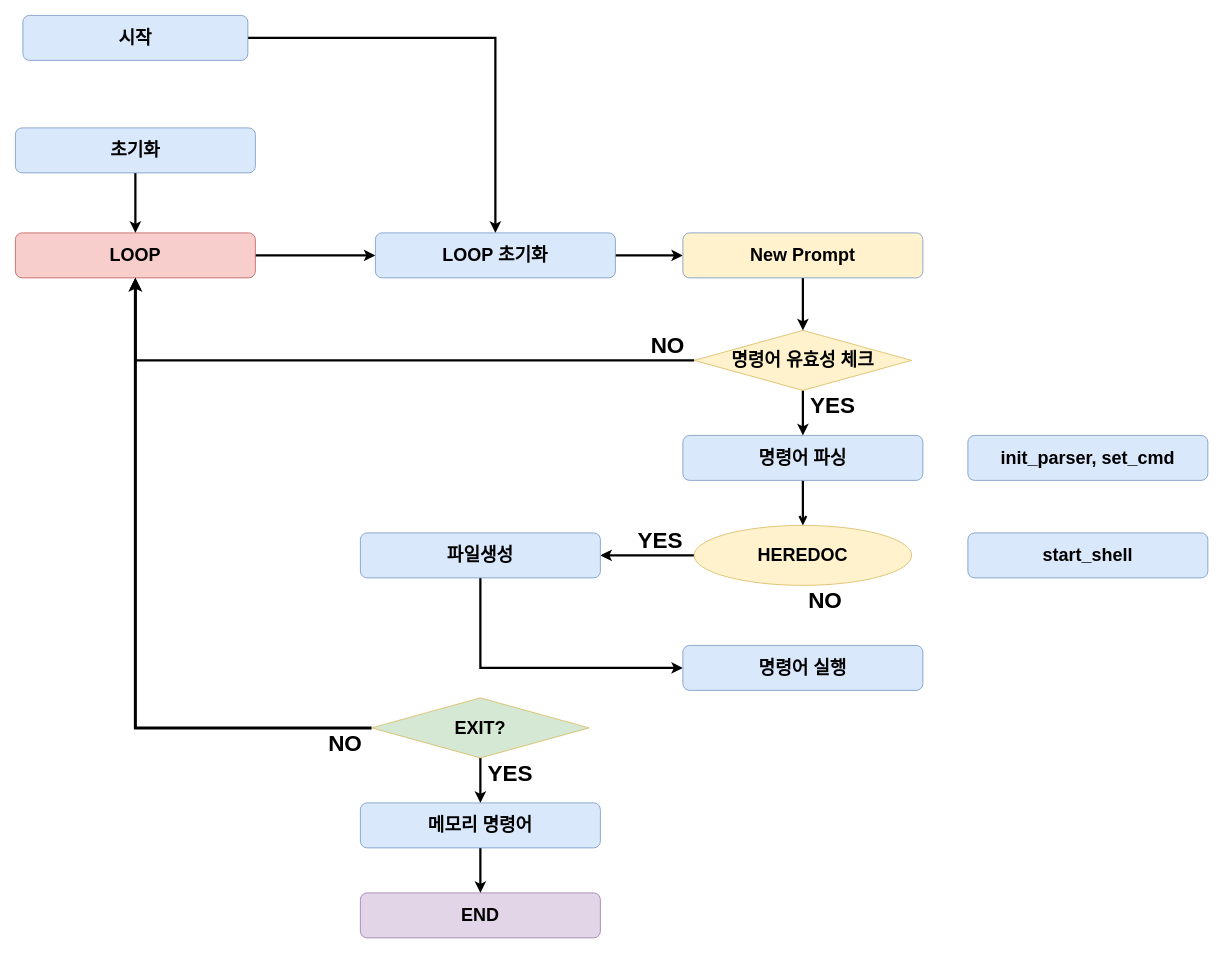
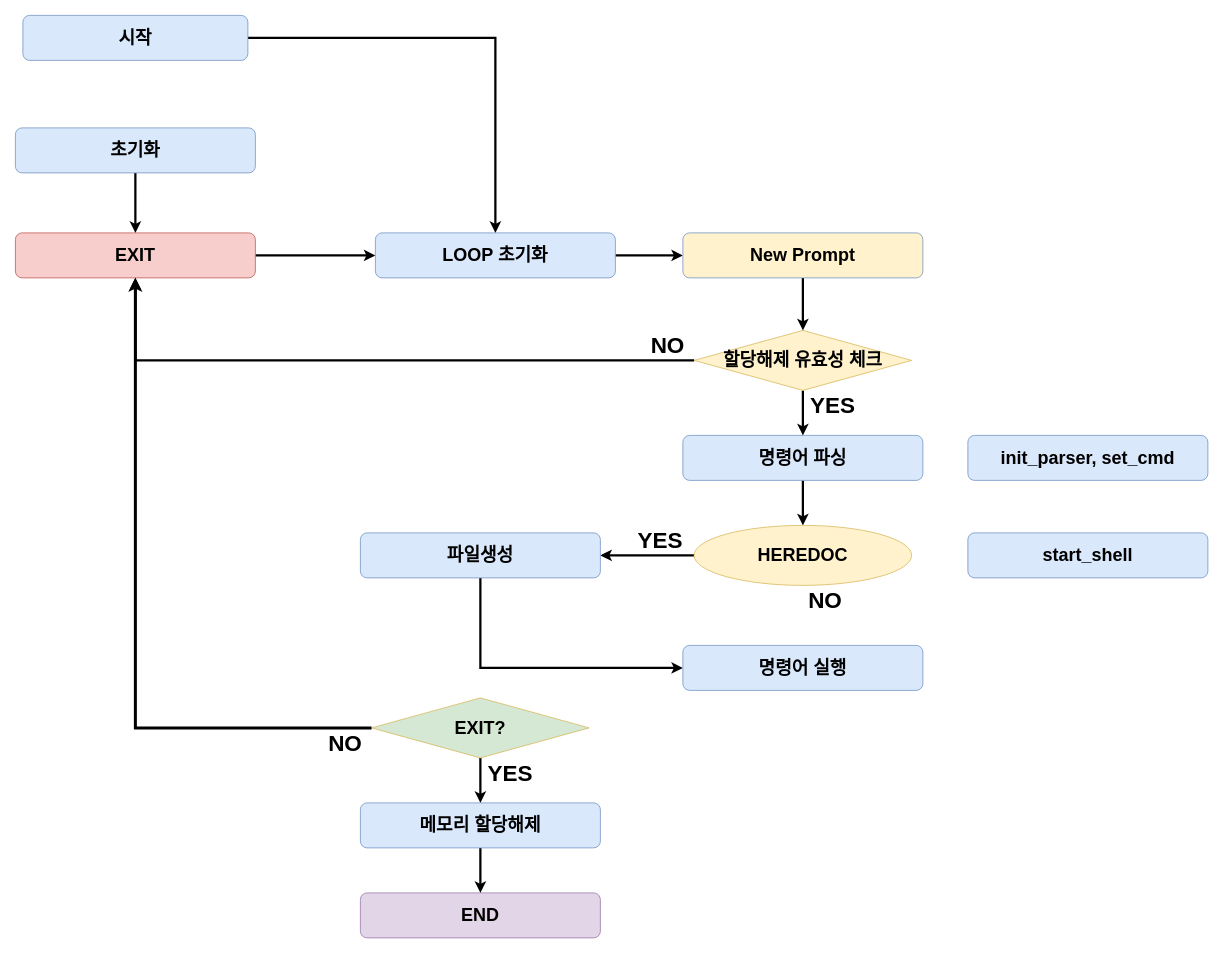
  <mxCell id="0" />
  <mxCell id="1" parent="0" />
  <mxCell id="2" value="" style="edgeStyle=orthogonalEdgeStyle;rounded=0;orthogonalLoop=1;jettySize=auto;html=1;strokeWidth=3;" parent="1" source="3" target="13" edge="1"><mxGeometry relative="1" as="geometry" /></mxCell>
  <mxCell id="3" value="&lt;span style=&quot;font-size: 24px&quot;&gt;&lt;b&gt;시작&lt;/b&gt;&lt;/span&gt;" style="rounded=1;whiteSpace=wrap;html=1;fillColor=#dae8fc;strokeColor=#6c8ebf;" parent="1" vertex="1"><mxGeometry x="30" y="20" width="300" height="60" as="geometry" /></mxCell>
  <mxCell id="4" value="" style="edgeStyle=orthogonalEdgeStyle;rounded=0;orthogonalLoop=1;jettySize=auto;html=1;fontSize=24;entryX=0.5;entryY=0;entryDx=0;entryDy=0;strokeWidth=3;" parent="1" source="5" target="9" edge="1"><mxGeometry relative="1" as="geometry" /></mxCell>
  <mxCell id="5" value="&lt;b&gt;초기화&lt;/b&gt;" style="whiteSpace=wrap;html=1;rounded=1;fontSize=24;fillColor=#dae8fc;strokeColor=#6c8ebf;" parent="1" vertex="1"><mxGeometry x="20" y="170" width="320" height="60" as="geometry" /></mxCell>
- <mxCell id="6" value="" style="edgeStyle=orthogonalEdgeStyle;rounded=0;orthogonalLoop=1;jettySize=auto;html=1;fontSize=24;exitX=0.5;exitY=1;exitDx=0;exitDy=0;entryX=0.5;entryY=0;entryDx=0;entryDy=0;strokeWidth=3;endArrow=open;" parent="1" source="7" target="11" edge="1"><mxGeometry relative="1" as="geometry"><Array as="points" /><mxPoint x="950" y="670" as="targetPoint" /></mxGeometry></mxCell>
+ <mxCell id="6" value="" style="edgeStyle=orthogonalEdgeStyle;rounded=0;orthogonalLoop=1;jettySize=auto;html=1;fontSize=24;exitX=0.5;exitY=1;exitDx=0;exitDy=0;entryX=0.5;entryY=0;entryDx=0;entryDy=0;strokeWidth=3;" parent="1" source="7" target="11" edge="1"><mxGeometry relative="1" as="geometry"><Array as="points" /><mxPoint x="950" y="670" as="targetPoint" /></mxGeometry></mxCell>
  <mxCell id="7" value="&lt;b&gt;명령어 파싱&lt;/b&gt;" style="whiteSpace=wrap;html=1;rounded=1;fontSize=24;fillColor=#dae8fc;strokeColor=#6c8ebf;" parent="1" vertex="1"><mxGeometry x="910" y="580" width="320" height="60" as="geometry" /></mxCell>
  <mxCell id="8" value="" style="edgeStyle=orthogonalEdgeStyle;rounded=0;orthogonalLoop=1;jettySize=auto;html=1;entryX=0;entryY=0.5;entryDx=0;entryDy=0;jumpSize=6;strokeWidth=3;" parent="1" source="9" target="13" edge="1"><mxGeometry relative="1" as="geometry" /></mxCell>
- <mxCell id="9" value="&lt;b&gt;LOOP&lt;/b&gt;" style="whiteSpace=wrap;html=1;rounded=1;fontSize=24;fillColor=#f8cecc;strokeColor=#b85450;" parent="1" vertex="1"><mxGeometry x="20" y="310" width="320" height="60" as="geometry" /></mxCell>
+ <mxCell id="9" value="&lt;b&gt;EXIT&lt;/b&gt;" style="whiteSpace=wrap;html=1;rounded=1;fontSize=24;fillColor=#f8cecc;strokeColor=#b85450;" parent="1" vertex="1"><mxGeometry x="20" y="310" width="320" height="60" as="geometry" /></mxCell>
  <mxCell id="10" value="" style="edgeStyle=orthogonalEdgeStyle;rounded=0;orthogonalLoop=1;jettySize=auto;html=1;entryX=1;entryY=0.5;entryDx=0;entryDy=0;strokeWidth=3;" parent="1" source="11" target="22" edge="1"><mxGeometry relative="1" as="geometry"><mxPoint x="715" y="750" as="targetPoint" /></mxGeometry></mxCell>
  <mxCell id="11" value="&lt;font size=&quot;1&quot;&gt;&lt;b style=&quot;font-size: 24px&quot;&gt;HEREDOC&lt;/b&gt;&lt;/font&gt;" style="ellipse;whiteSpace=wrap;html=1;fillColor=#fff2cc;strokeColor=#d6b656;" parent="1" vertex="1"><mxGeometry x="925" y="700" width="290" height="80" as="geometry" /></mxCell>
  <mxCell id="12" value="" style="edgeStyle=orthogonalEdgeStyle;rounded=0;orthogonalLoop=1;jettySize=auto;html=1;entryX=0;entryY=0.5;entryDx=0;entryDy=0;strokeWidth=3;" parent="1" source="13" target="20" edge="1"><mxGeometry relative="1" as="geometry"><mxPoint x="180" y="660" as="targetPoint" /></mxGeometry></mxCell>
  <mxCell id="13" value="&lt;b&gt;LOOP 초기화&lt;/b&gt;" style="whiteSpace=wrap;html=1;rounded=1;fontSize=24;fillColor=#dae8fc;strokeColor=#6c8ebf;" parent="1" vertex="1"><mxGeometry x="500" y="310" width="320" height="60" as="geometry" /></mxCell>
  <mxCell id="14" value="" style="edgeStyle=orthogonalEdgeStyle;rounded=0;orthogonalLoop=1;jettySize=auto;html=1;entryX=0.5;entryY=0;entryDx=0;entryDy=0;exitX=0.5;exitY=1;exitDx=0;exitDy=0;strokeWidth=3;" parent="1" source="16" target="7" edge="1"><mxGeometry relative="1" as="geometry"><mxPoint x="180" y="800" as="targetPoint" /></mxGeometry></mxCell>
  <mxCell id="15" value="" style="edgeStyle=orthogonalEdgeStyle;rounded=0;orthogonalLoop=1;jettySize=auto;html=1;entryX=0.5;entryY=1;entryDx=0;entryDy=0;exitX=0;exitY=0.5;exitDx=0;exitDy=0;strokeWidth=3;" parent="1" source="16" target="9" edge="1"><mxGeometry relative="1" as="geometry"><mxPoint x="-110" y="340" as="targetPoint" /><Array as="points"><mxPoint x="180" y="480" /></Array></mxGeometry></mxCell>
- <mxCell id="16" value="&lt;span style=&quot;font-size: 24px&quot;&gt;&lt;b&gt;명령어 유효성 체크&lt;/b&gt;&lt;/span&gt;" style="rhombus;whiteSpace=wrap;html=1;fillColor=#fff2cc;strokeColor=#d6b656;" parent="1" vertex="1"><mxGeometry x="925" y="440" width="290" height="80" as="geometry" /></mxCell>
+ <mxCell id="16" value="&lt;span style=&quot;font-size: 24px&quot;&gt;&lt;b&gt;할당해제 유효성 체크&lt;/b&gt;&lt;/span&gt;" style="rhombus;whiteSpace=wrap;html=1;fillColor=#fff2cc;strokeColor=#d6b656;" parent="1" vertex="1"><mxGeometry x="925" y="440" width="290" height="80" as="geometry" /></mxCell>
  <mxCell id="17" value="&lt;span style=&quot;font-size: 30px&quot;&gt;&lt;b&gt;NO&lt;/b&gt;&lt;/span&gt;" style="text;html=1;strokeColor=none;fillColor=none;align=center;verticalAlign=middle;whiteSpace=wrap;rounded=0;" parent="1" vertex="1"><mxGeometry x="870" y="450" width="40" height="20" as="geometry" /></mxCell>
  <mxCell id="18" value="&lt;span style=&quot;font-size: 30px&quot;&gt;&lt;b&gt;YES&lt;/b&gt;&lt;/span&gt;" style="text;html=1;strokeColor=none;fillColor=none;align=center;verticalAlign=middle;whiteSpace=wrap;rounded=0;" parent="1" vertex="1"><mxGeometry x="1090" y="530" width="40" height="20" as="geometry" /></mxCell>
  <mxCell id="19" value="" style="edgeStyle=orthogonalEdgeStyle;rounded=0;orthogonalLoop=1;jettySize=auto;html=1;strokeWidth=3;" parent="1" source="20" target="16" edge="1"><mxGeometry relative="1" as="geometry" /></mxCell>
  <mxCell id="20" value="&lt;b&gt;New Prompt&lt;/b&gt;" style="whiteSpace=wrap;html=1;rounded=1;fontSize=24;fillColor=#fff2cc;strokeColor=#6c8ebf;" parent="1" vertex="1"><mxGeometry x="910" y="310" width="320" height="60" as="geometry" /></mxCell>
  <mxCell id="21" value="" style="edgeStyle=orthogonalEdgeStyle;rounded=0;orthogonalLoop=1;jettySize=auto;html=1;entryX=0;entryY=0.5;entryDx=0;entryDy=0;exitX=0.5;exitY=1;exitDx=0;exitDy=0;strokeWidth=3;" parent="1" source="22" target="24" edge="1"><mxGeometry relative="1" as="geometry"><mxPoint x="640" y="850" as="targetPoint" /></mxGeometry></mxCell>
  <mxCell id="22" value="&lt;b&gt;파일생성&lt;/b&gt;" style="whiteSpace=wrap;html=1;rounded=1;fontSize=24;fillColor=#dae8fc;strokeColor=#6c8ebf;" parent="1" vertex="1"><mxGeometry x="480" y="710" width="320" height="60" as="geometry" /></mxCell>
  <mxCell id="23" value="&lt;span style=&quot;font-size: 30px&quot;&gt;&lt;b&gt;YES&lt;/b&gt;&lt;/span&gt;" style="text;html=1;strokeColor=none;fillColor=none;align=center;verticalAlign=middle;whiteSpace=wrap;rounded=0;" parent="1" vertex="1"><mxGeometry x="860" y="710" width="40" height="20" as="geometry" /></mxCell>
  <mxCell id="24" value="&lt;b&gt;명령어 실행&lt;/b&gt;" style="whiteSpace=wrap;html=1;rounded=1;fontSize=24;fillColor=#dae8fc;strokeColor=#6c8ebf;" parent="1" vertex="1"><mxGeometry x="910" y="860" width="320" height="60" as="geometry" /></mxCell>
  <mxCell id="25" value="&lt;span style=&quot;font-size: 30px&quot;&gt;&lt;b&gt;NO&lt;/b&gt;&lt;/span&gt;" style="text;html=1;strokeColor=none;fillColor=none;align=center;verticalAlign=middle;whiteSpace=wrap;rounded=0;" parent="1" vertex="1"><mxGeometry x="1080" y="790" width="40" height="20" as="geometry" /></mxCell>
  <mxCell id="26" value="" style="edgeStyle=orthogonalEdgeStyle;rounded=0;orthogonalLoop=1;jettySize=auto;html=1;entryX=0.5;entryY=0;entryDx=0;entryDy=0;exitX=0.5;exitY=1;exitDx=0;exitDy=0;strokeWidth=3;" parent="1" source="28" target="30" edge="1"><mxGeometry relative="1" as="geometry"><mxPoint x="1000" y="1340" as="targetPoint" /></mxGeometry></mxCell>
  <mxCell id="27" value="" style="edgeStyle=orthogonalEdgeStyle;rounded=0;orthogonalLoop=1;jettySize=auto;html=1;entryX=0.5;entryY=1;entryDx=0;entryDy=0;strokeWidth=4;" parent="1" source="28" target="9" edge="1"><mxGeometry relative="1" as="geometry"><mxPoint x="330" y="1010" as="targetPoint" /></mxGeometry></mxCell>
  <mxCell id="28" value="&lt;span style=&quot;font-size: 24px&quot;&gt;&lt;b&gt;EXIT?&lt;/b&gt;&lt;/span&gt;" style="rhombus;whiteSpace=wrap;html=1;fillColor=#d5e8d4;strokeColor=#d6b656;" parent="1" vertex="1"><mxGeometry x="495" y="930" width="290" height="80" as="geometry" /></mxCell>
  <mxCell id="29" value="" style="edgeStyle=orthogonalEdgeStyle;rounded=0;orthogonalLoop=1;jettySize=auto;html=1;strokeWidth=3;" parent="1" source="30" target="32" edge="1"><mxGeometry relative="1" as="geometry" /></mxCell>
- <mxCell id="30" value="&lt;b&gt;메모리 명령어&lt;/b&gt;" style="whiteSpace=wrap;html=1;rounded=1;fontSize=24;fillColor=#dae8fc;strokeColor=#6c8ebf;" parent="1" vertex="1"><mxGeometry x="480" y="1070" width="320" height="60" as="geometry" /></mxCell>
+ <mxCell id="30" value="&lt;b&gt;메모리 할당해제&lt;/b&gt;" style="whiteSpace=wrap;html=1;rounded=1;fontSize=24;fillColor=#dae8fc;strokeColor=#6c8ebf;" parent="1" vertex="1"><mxGeometry x="480" y="1070" width="320" height="60" as="geometry" /></mxCell>
  <mxCell id="31" value="&lt;span style=&quot;font-size: 30px&quot;&gt;&lt;b&gt;YES&lt;/b&gt;&lt;/span&gt;" style="text;html=1;strokeColor=none;fillColor=none;align=center;verticalAlign=middle;whiteSpace=wrap;rounded=0;" parent="1" vertex="1"><mxGeometry x="660" y="1020" width="40" height="20" as="geometry" /></mxCell>
  <mxCell id="32" value="&lt;b&gt;END&lt;/b&gt;" style="whiteSpace=wrap;html=1;rounded=1;fontSize=24;fillColor=#e1d5e7;strokeColor=#9673a6;" parent="1" vertex="1"><mxGeometry x="480" y="1190" width="320" height="60" as="geometry" /></mxCell>
  <mxCell id="33" value="&lt;span style=&quot;font-size: 30px&quot;&gt;&lt;b&gt;NO&lt;/b&gt;&lt;/span&gt;" style="text;html=1;strokeColor=none;fillColor=none;align=center;verticalAlign=middle;whiteSpace=wrap;rounded=0;" parent="1" vertex="1"><mxGeometry x="440" y="980" width="40" height="20" as="geometry" /></mxCell>
  <mxCell id="34" value="&lt;b&gt;start_shell&lt;/b&gt;" style="whiteSpace=wrap;html=1;rounded=1;fontSize=24;fillColor=#dae8fc;strokeColor=#6c8ebf;" parent="1" vertex="1"><mxGeometry x="1290" y="710" width="320" height="60" as="geometry" /></mxCell>
  <mxCell id="35" value="&lt;b&gt;init_parser, set_cmd&lt;/b&gt;" style="whiteSpace=wrap;html=1;rounded=1;fontSize=24;fillColor=#dae8fc;strokeColor=#6c8ebf;" parent="1" vertex="1"><mxGeometry x="1290" y="580" width="320" height="60" as="geometry" /></mxCell>
